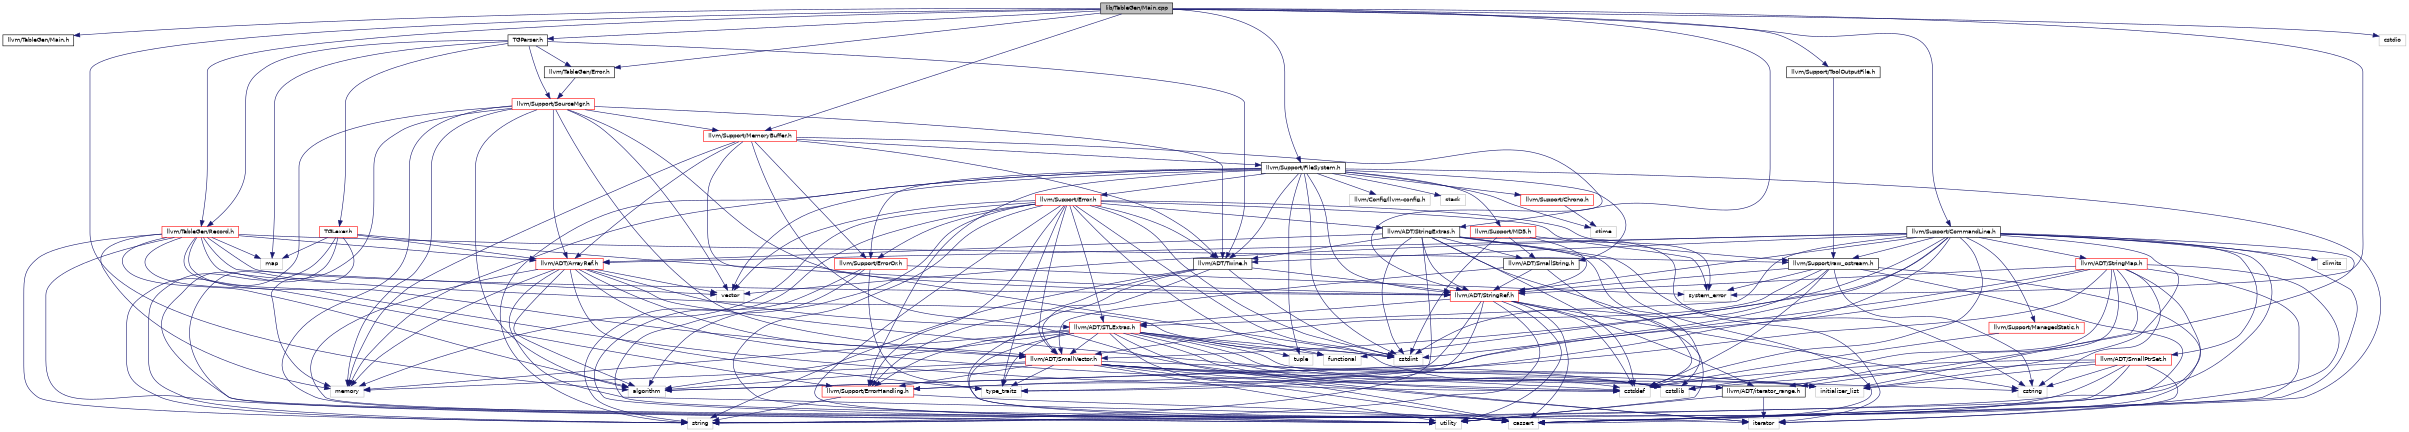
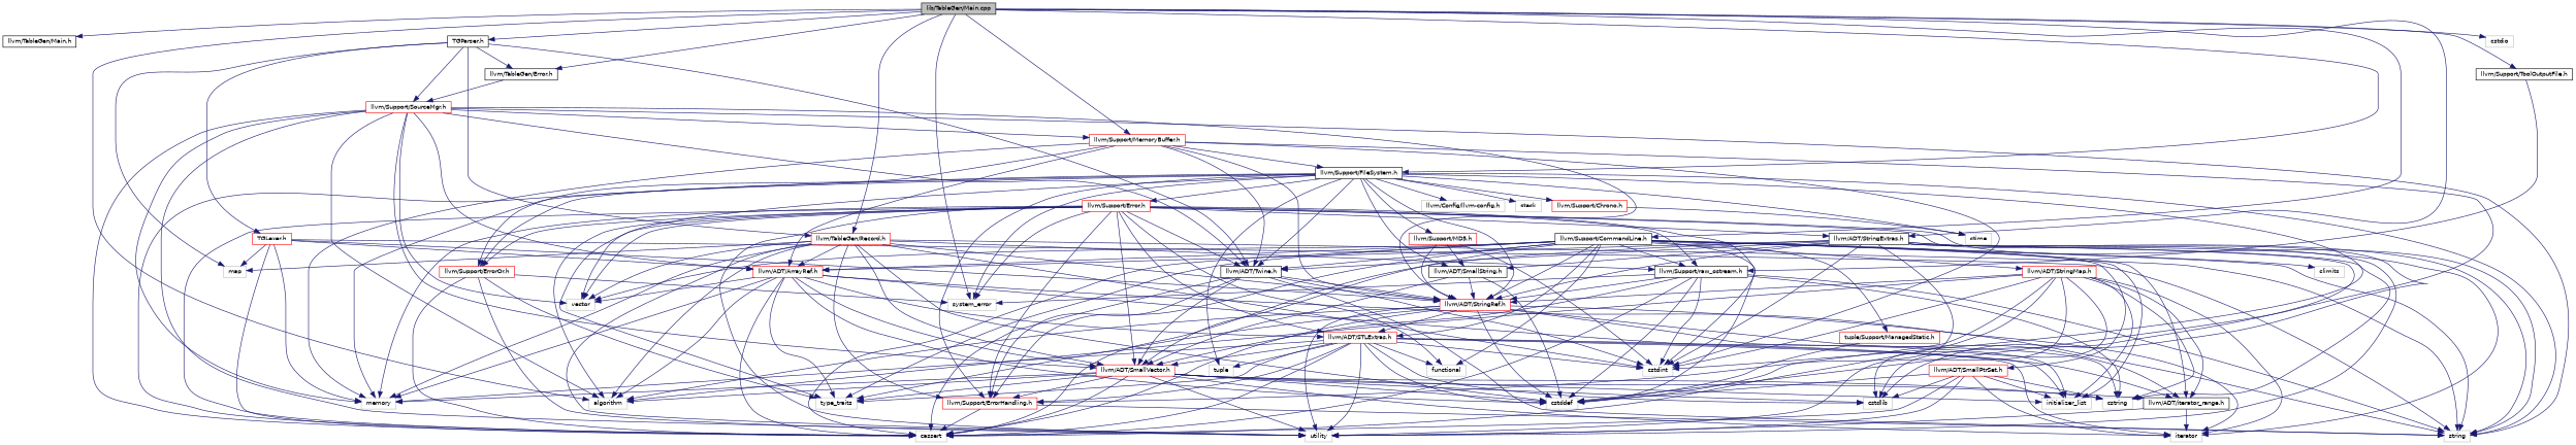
  digraph {
    node [color=grey75 fontname=Helvetica fontsize=10 shape=box]
    edge [color=midnightblue fontname=Helvetica fontsize=10 labelfontname=Helvetica labelfontsize=10 style=solid]
    n1 [color=black fillcolor=grey75 fontcolor=black height=0.2 label="lib/TableGen/Main.cpp" style=filled width=0.4]
    n2 [color=black height=0.2 label="llvm/TableGen/Main.h" width=0.4]
    n3 [color=black height=0.2 label="TGParser.h" width=0.4]
    n4 [height=0.2 label=algorithm width=0.4]
    n5 [color=red height=0.2 label="llvm/Support/MemoryBuffer.h" width=0.4]
    n6 [height=0.2 label=system_error width=0.4]
    n7 [color=black height=0.2 label="llvm/Support/FileSystem.h" width=0.4]
    n8 [color=black height=0.2 label="llvm/ADT/StringExtras.h" width=0.4]
    n9 [color=black height=0.2 label="llvm/TableGen/Error.h" width=0.4]
    n10 [color=red height=0.2 label="llvm/TableGen/Record.h" width=0.4]
    n11 [color=black height=0.2 label="llvm/Support/CommandLine.h" width=0.4]
    n12 [color=black height=0.2 label="llvm/Support/ToolOutputFile.h" width=0.4]
    n13 [height=0.2 label=cstdio width=0.4]
    n14 [color=red height=0.2 label="TGLexer.h" width=0.4]
    n15 [height=0.2 label=map width=0.4]
    n16 [color=black height=0.2 label="llvm/ADT/Twine.h" width=0.4]
    n17 [color=red height=0.2 label="llvm/Support/SourceMgr.h" width=0.4]
    n18 [color=red height=0.2 label="llvm/ADT/ArrayRef.h" width=0.4]
    n19 [height=0.2 label=memory width=0.4]
    n20 [color=red height=0.2 label="llvm/ADT/StringRef.h" width=0.4]
    n21 [height=0.2 label=cstddef width=0.4]
    n22 [height=0.2 label=cstdint width=0.4]
    n23 [color=red height=0.2 label="llvm/Support/ErrorOr.h" width=0.4]
    n24 [height=0.2 label=string width=0.4]
    n25 [height=0.2 label=cassert width=0.4]
    n26 [height=0.2 label=vector width=0.4]
    n27 [color=red height=0.2 label="llvm/Support/ErrorHandling.h" width=0.4]
    n28 [height=0.2 label=tuple width=0.4]
    n29 [color=black height=0.2 label="llvm/ADT/SmallString.h" width=0.4]
    n30 [height=0.2 label="llvm/Config/llvm-config.h" width=0.4]
    n31 [color=red height=0.2 label="llvm/Support/Chrono.h" width=0.4]
    n32 [height=0.2 label=ctime width=0.4]
    n33 [color=red height=0.2 label="llvm/Support/Error.h" width=0.4]
    n34 [color=red height=0.2 label="llvm/Support/MD5.h" width=0.4]
    n35 [height=0.2 label=stack width=0.4]
    n36 [height=0.2 label=iterator width=0.4]
    n37 [height=0.2 label=utility width=0.4]
    n38 [height=0.2 label=cstdlib width=0.4]
    n39 [height=0.2 label=cstring width=0.4]
    n40 [color=red height=0.2 label="llvm/ADT/SmallVector.h" width=0.4]
    n41 [color=black height=0.2 label="llvm/Support/raw_ostream.h" width=0.4]
    n42 [height=0.2 label=initializer_list width=0.4]
    n43 [height=0.2 label=type_traits width=0.4]
    n44 [color=red height=0.2 label="llvm/ADT/STLExtras.h" width=0.4]
    n45 [color=black height=0.2 label="llvm/ADT/iterator_range.h" width=0.4]
    n46 [height=0.2 label=functional width=0.4]
    n47 [color=red height=0.2 label="llvm/ADT/SmallPtrSet.h" width=0.4]
    n48 [color=red height=0.2 label="llvm/ADT/StringMap.h" width=0.4]
-   n49 [color=red height=0.2 label="llvm/Support/ManagedStatic.h" width=0.4]
+   n49 [color=red height=0.2 label="tuple/Support/ManagedStatic.h" width=0.4]
    n50 [height=0.2 label=climits width=0.4]
    n1 -> n2
    n1 -> n3
    n1 -> n4
    n1 -> n5
    n1 -> n6
    n1 -> n7
    n1 -> n8
    n1 -> n9
    n1 -> n10
    n1 -> n11
    n1 -> n12
    n1 -> n13
    n3 -> n9
    n3 -> n10
    n3 -> n14
    n3 -> n15
    n3 -> n16
    n3 -> n17
    n5 -> n7
    n5 -> n16
    n5 -> n18
    n5 -> n19
    n5 -> n20
    n5 -> n21
    n5 -> n22
    n5 -> n23
-   n34 -> n6
+   n7 -> n6
    n7 -> n16
    n7 -> n19
    n7 -> n20
    n7 -> n22
    n7 -> n23
    n7 -> n24
    n7 -> n25
    n7 -> n26
    n7 -> n27
    n7 -> n28
    n7 -> n29
    n7 -> n30
    n7 -> n31
    n7 -> n32
    n7 -> n33
    n7 -> n34
    n7 -> n35
    n8 -> n16
    n8 -> n18
    n8 -> n20
    n8 -> n21
    n8 -> n22
    n8 -> n24
    n8 -> n25
    n8 -> n29
    n8 -> n36
    n8 -> n37
    n8 -> n38
    n8 -> n39
    n9 -> n17
    n10 -> n4
    n10 -> n15
    n10 -> n18
    n10 -> n19
    n10 -> n20
    n10 -> n21
    n10 -> n22
    n10 -> n24
    n10 -> n26
    n10 -> n27
    n10 -> n37
    n10 -> n40
    n10 -> n41
    n11 -> n16
    n11 -> n18
    n11 -> n20
    n11 -> n21
    n11 -> n24
    n11 -> n25
    n11 -> n26
    n11 -> n27
    n11 -> n40
    n11 -> n41
    n11 -> n42
    n11 -> n43
    n11 -> n44
    n11 -> n45
    n11 -> n46
    n11 -> n47
    n11 -> n48
    n11 -> n49
    n11 -> n50
    n12 -> n41
    n14 -> n15
    n14 -> n18
    n14 -> n19
    n14 -> n20
    n14 -> n24
    n14 -> n25
    n16 -> n20
    n16 -> n22
    n16 -> n24
    n16 -> n25
    n16 -> n27
    n16 -> n40
    n17 -> n4
    n17 -> n5
    n17 -> n16
    n17 -> n18
    n17 -> n19
    n17 -> n20
    n17 -> n24
    n17 -> n25
    n17 -> n26
    n17 -> n37
    n17 -> n40
    n18 -> n4
    n18 -> n19
    n18 -> n21
    n18 -> n25
    n18 -> n26
    n18 -> n36
    n18 -> n40
    n18 -> n42
    n18 -> n43
    n18 -> n44
    n20 -> n4
    n20 -> n21
    n20 -> n24
    n20 -> n25
    n20 -> n37
    n20 -> n39
    n20 -> n43
    n20 -> n44
    n20 -> n45
    n23 -> n6
    n23 -> n25
    n23 -> n37
    n23 -> n43
    n27 -> n24
    n27 -> n25
    n29 -> n20
    n29 -> n21
    n29 -> n40
    n31 -> n32
    n33 -> n4
    n33 -> n6
    n33 -> n8
    n33 -> n16
    n33 -> n19
    n33 -> n22
    n33 -> n23
    n33 -> n24
    n33 -> n25
    n33 -> n26
    n33 -> n27
    n33 -> n37
    n33 -> n38
    n33 -> n40
    n33 -> n41
    n33 -> n43
    n33 -> n44
    n33 -> n46
    n34 -> n20
    n34 -> n22
    n34 -> n29
    n40 -> n4
    n40 -> n19
    n40 -> n21
    n40 -> n25
    n40 -> n27
    n40 -> n36
    n40 -> n37
    n40 -> n38
    n40 -> n39
    n40 -> n42
    n40 -> n43
    n40 -> n45
    n41 -> n6
    n41 -> n20
    n41 -> n21
    n41 -> n22
    n41 -> n24
    n41 -> n25
    n41 -> n39
    n41 -> n40
-   n44 -> n4
    n44 -> n19
    n44 -> n21
    n44 -> n22
    n44 -> n25
    n44 -> n27
    n44 -> n28
    n44 -> n36
    n44 -> n37
    n44 -> n38
    n44 -> n40
    n44 -> n42
    n44 -> n43
    n44 -> n45
    n44 -> n46
    n45 -> n36
    n45 -> n37
    n47 -> n21
    n47 -> n25
    n47 -> n36
    n47 -> n37
    n47 -> n38
    n47 -> n39
    n47 -> n42
    n48 -> n4
    n48 -> n20
    n48 -> n22
    n48 -> n25
    n48 -> n27
    n48 -> n36
    n48 -> n37
    n48 -> n38
    n48 -> n39
    n48 -> n42
    n48 -> n45
    n49 -> n21
  }
